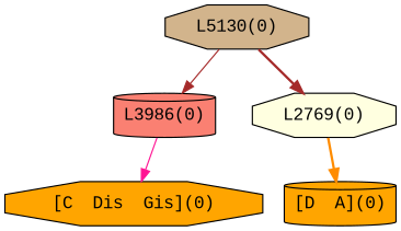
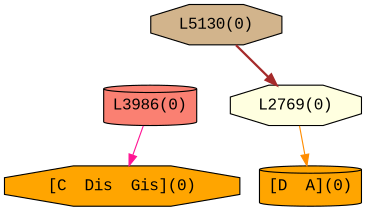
  digraph {
    fontname="Liberation Mono"
    node [fillcolor=orange fontname="Liberation Mono" shape=octagon style=filled]
    edge [color=brown fontname="Liberation Mono" style=solid]
    "L5130(0)" [fillcolor=tan]
    "L3986(0)" [fillcolor=salmon shape=cylinder]
    "L2769(0)" [fillcolor=lightyellow]
    "[C  Dis  Gis](0)"
    "[D  A](0)" [shape=cylinder]
    subgraph sub_1 {
      rank=min
      "L5130(0)"
    }
    subgraph sub_2 {
      rank=same
      "L3986(0)"
      "L2769(0)"
    }
    subgraph sub_3 {
      rank=max
      "[C  Dis  Gis](0)"
      "[D  A](0)"
    }
-   "L5130(0)" -> "L3986(0)"
    "L5130(0)" -> "L2769(0)" [style=bold]
    "L3986(0)" -> "[C  Dis  Gis](0)" [color=deeppink]
-   "L2769(0)" -> "[D  A](0)" [color=darkorange style=bold]
+   "L2769(0)" -> "[D  A](0)" [color=darkorange]
  }
